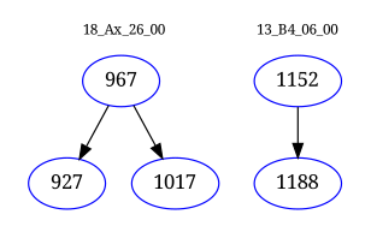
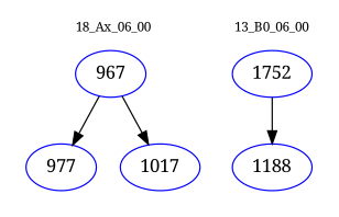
  digraph {
    fontname="Noto Serif"
    node [color=blue fontname="Noto Serif"]
    edge [color=black fontname="Noto Serif"]
    n1 [label=967]
-   n2 [label=927]
+   n2 [label=977]
    n3 [label=1017]
-   n4 [label=1152]
+   n4 [label=1752]
    n5 [label=1188]
    subgraph cluster_1 {
      color=white
      fontsize=10
-     label="18_Ax_26_00"
+     label="18_Ax_06_00"
      n1
      n2
      n3
    }
    subgraph cluster_2 {
      color=white
      fontsize=10
-     label="13_B4_06_00"
+     label="13_B0_06_00"
      n4
      n5
    }
    n1 -> n2
    n1 -> n3
    n4 -> n5
  }
